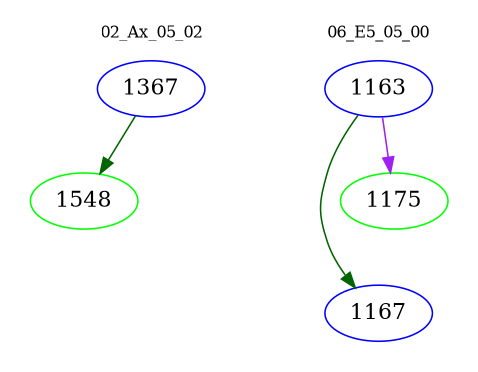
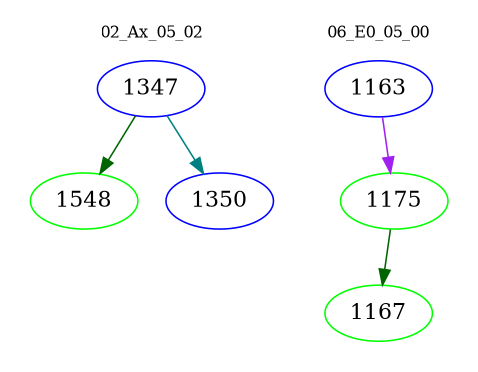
  digraph {
    node [color=blue]
    edge [color=darkgreen]
-   n1 [label=1367]
+   n1 [label=1347]
    n2 [color=green label=1548]
+   n3 [label=1350]
    n4 [label=1163]
-   n5 [label=1167]
+   n5 [color=green label=1167]
    n6 [color=green label=1175]
    subgraph cluster_1 {
      color=white
      fontsize=10
      label="02_Ax_05_02"
      n1
      n2
+     n3
    }
    subgraph cluster_2 {
      color=white
      fontsize=10
-     label="06_E5_05_00"
+     label="06_E0_05_00"
      n4
      n5
      n6
    }
    n1 -> n2
-   n4 -> n5
+   n1 -> n3 [color=teal]
+   n6 -> n5
    n4 -> n6 [color=purple]
  }
